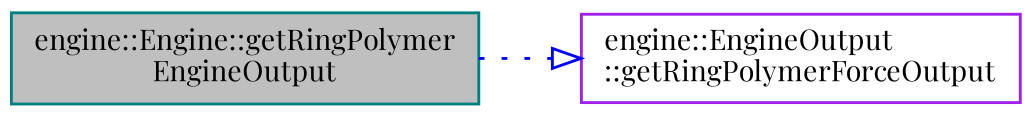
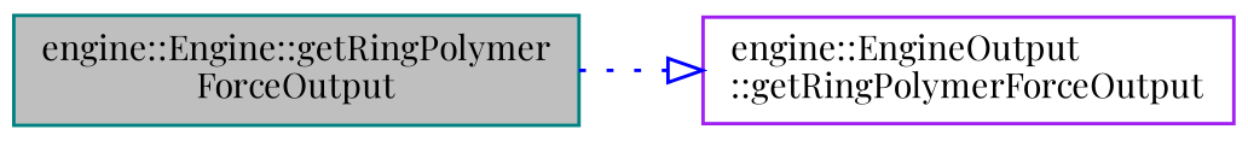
  digraph {
    rankdir=LR
    fontname="Playfair Display"
    node [fontname="Playfair Display" fontsize=10 shape=record style=filled]
-   n1 [color=teal fillcolor=grey75 fontcolor=black height=0.2 label="engine::Engine::getRingPolymer\lEngineOutput" width=0.4]
+   n1 [color=teal fillcolor=grey75 fontcolor=black height=0.2 label="engine::Engine::getRingPolymer\lForceOutput" width=0.4]
    n2 [color=purple fillcolor=white height=0.2 label="engine::EngineOutput\l::getRingPolymerForceOutput" width=0.4]
    n1 -> n2 [color=blue fontname="Playfair Display" fontsize=10 labelfontname=Helvetica labelfontsize=10 style=dotted arrowhead=onormal]
  }
